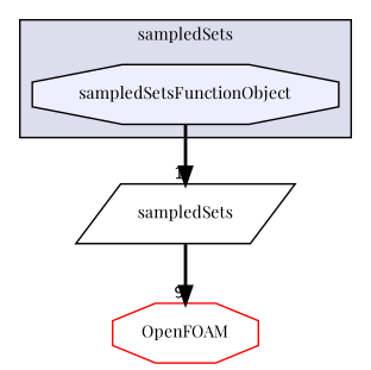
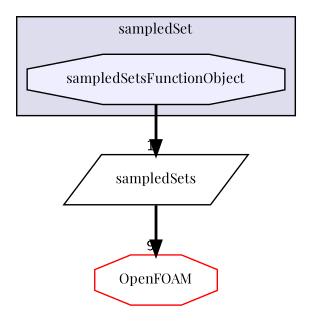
  digraph {
    compound=true
    fontname="Playfair Display"
    node [fontname="Playfair Display" fontsize=10 shape=octagon]
    edge [fontname="Playfair Display" labeldistance=1.5 labelfontname=Helvetica labelfontsize=10 style=bold]
    n1 [fillcolor="#eeeeff" label=sampledSetsFunctionObject pencolor=black style=filled]
    n2 [label=sampledSets shape=parallelogram]
    n3 [color=red label=OpenFOAM]
    subgraph cluster_1 {
      bgcolor="#ddddee"
      fontsize=10
-     label=sampledSets
+     label=sampledSet
      pencolor=black
      n1
    }
    n1 -> n2 [headlabel=1]
    n2 -> n3 [headlabel=9]
  }
